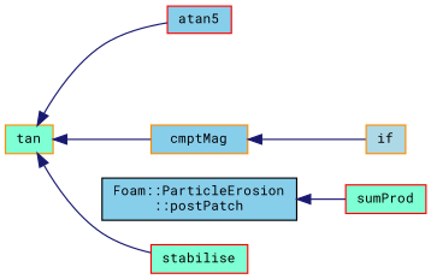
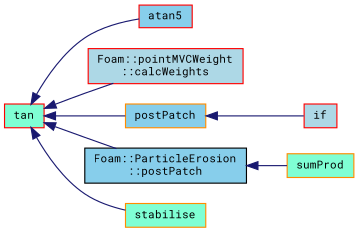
  digraph {
    fontname="Roboto Mono"
    rankdir=LR
    node [color=red fillcolor=aquamarine fontname="Roboto Mono" fontsize=10 shape=record style=filled]
    edge [color=midnightblue dir=back fontname="Roboto Mono" fontsize=10 labelfontname=Helvetica labelfontsize=10 style=solid]
-   n1 [color=darkorange fontcolor=black height=0.2 label=tan width=0.4]
+   n1 [fontcolor=black height=0.2 label=tan width=0.4]
    n2 [fillcolor=skyblue height=0.2 label=atan5 width=0.4]
-   n4 [color=darkorange fillcolor=skyblue height=0.2 label=cmptMag width=0.4]
+   n3 [fillcolor=lightblue height=0.2 label="Foam::pointMVCWeight\l::calcWeights" width=0.4]
+   n4 [color=darkorange fillcolor=skyblue height=0.2 label=postPatch width=0.4]
    n5 [color=black fillcolor=skyblue height=0.2 label="Foam::ParticleErosion\l::postPatch" width=0.4]
-   n6 [height=0.2 label=stabilise width=0.4]
-   n7 [color=darkorange fillcolor=lightblue height=0.2 label=if width=0.4]
-   n8 [height=0.2 label=sumProd width=0.4]
+   n6 [color=darkorange height=0.2 label=stabilise width=0.4]
+   n7 [fillcolor=lightblue height=0.2 label=if width=0.4]
+   n8 [color=darkorange height=0.2 label=sumProd width=0.4]
    n1 -> n2
+   n1 -> n3
    n1 -> n4
+   n1 -> n5
    n1 -> n6
    n4 -> n7
    n5 -> n8
  }
